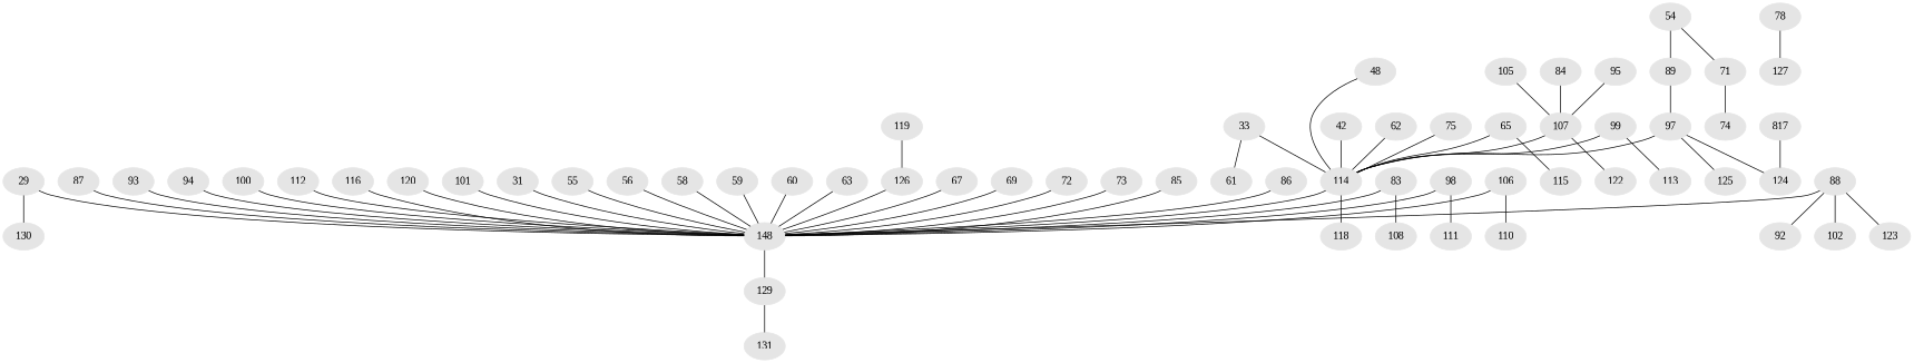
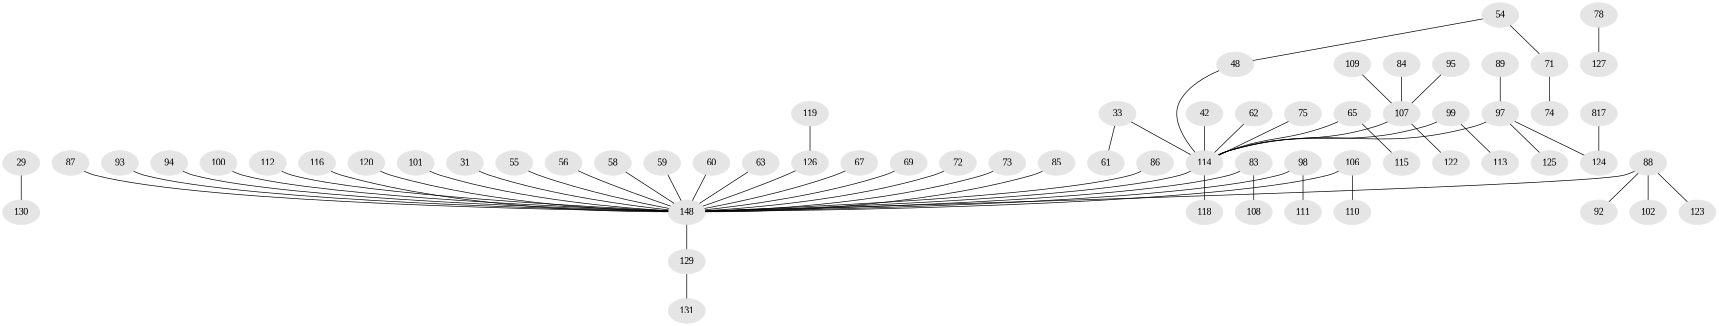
  graph {
    fontname="Liberation Serif"
    node [color=gray90 fontname="Liberation Serif" style=filled]
    edge [fontname="Liberation Serif"]
    n1 [label=148 super="+19+7+11+32+44+45+37+16+43+53+77+64+17+34+52+79+15+91"]
    129 [super="+26+39"]
    29
    130
    31
    33
    61
    114 [super="+35+103"]
    118
    n10 [label=48]
    42
    54
    71
    89 [super="+48"]
    74
    97 [super="+70+76+82"]
    55
    56
    58
    59
    60
    62
    63
    65
    115
    67
    69
    72
    73
    78
    127
    75
    83
    108
    107 [super="+80+101"]
    122
    84
    85
    86
    87
    88 [super="+14+47"]
    92
    102
    123
    124 [super="+109"]
    125
    93
    94
    n49 [label=95]
    98
    111
    99
    113
    100
-   105
+   105 [label=109]
    106 [super="+95"]
    110
    112
    116
    n60 [label=817]
    126 [super="+104"]
    119
    120
    n64 [label=101]
    131
    n1 -- 129
    129 -- 131
-   29 -- n1
    29 -- 130
    31 -- n1
    33 -- 61
    33 -- 114
    114 -- n1
    114 -- 118
    n10 -- 114
    42 -- 114
    54 -- 71
-   54 -- 89
+   54 -- n10
    71 -- 74
    89 -- 97
    97 -- 114
    97 -- 124
    97 -- 125
    55 -- n1
    56 -- n1
    58 -- n1
    59 -- n1
    60 -- n1
    62 -- 114
    63 -- n1
    65 -- 114
    65 -- 115
    67 -- n1
    69 -- n1
    72 -- n1
    73 -- n1
    78 -- 127
    75 -- 114
    83 -- n1
    83 -- 108
    107 -- 114
    107 -- 122
    84 -- 107
    85 -- n1
    86 -- n1
    87 -- n1
    88 -- n1
    88 -- 92
    88 -- 102
    88 -- 123
    93 -- n1
    94 -- n1
    n49 -- 107
    98 -- n1
    98 -- 111
    99 -- 114
    99 -- 113
    100 -- n1
    105 -- 107
    106 -- n1
    106 -- 110
    112 -- n1
    116 -- n1
    n60 -- 124
    126 -- n1
    119 -- 126
    120 -- n1
    n64 -- n1
  }
